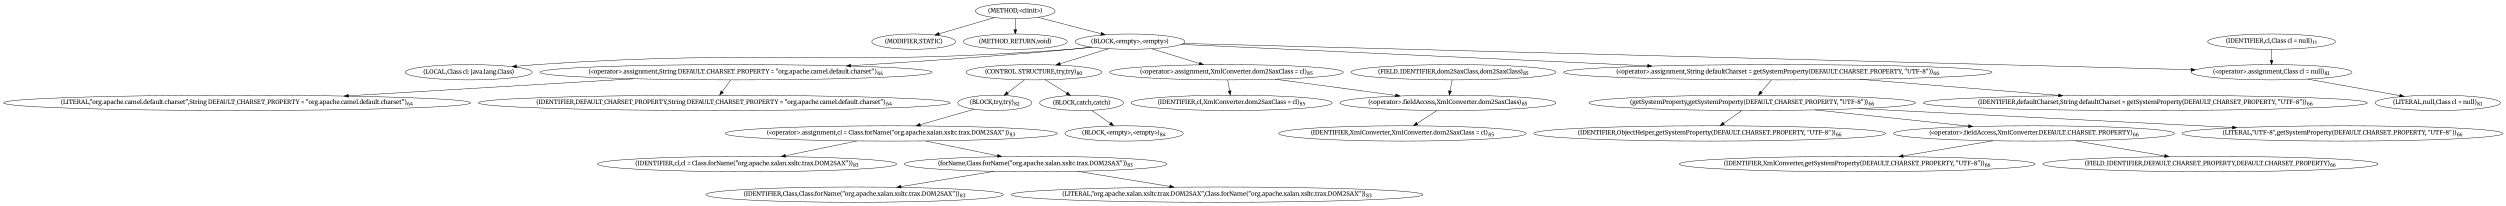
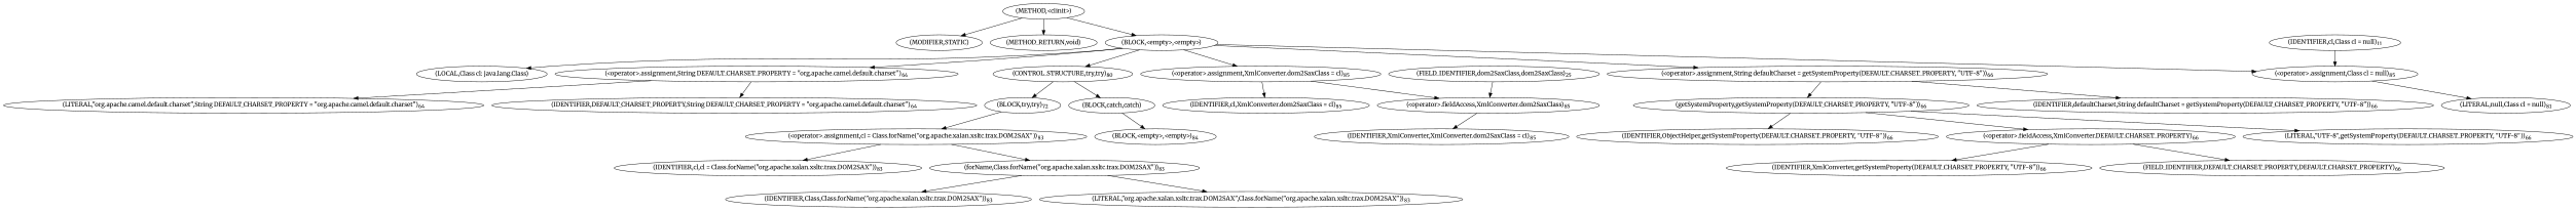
  digraph {
    fontname=Merriweather
    node [fontname=Merriweather]
    edge [fontname=Merriweather]
    n1 [label=<(METHOD,&lt;clinit&gt;)>]
    n2 [label=<(BLOCK,&lt;empty&gt;,&lt;empty&gt;)>]
    n3 [label=<(MODIFIER,STATIC)>]
    n4 [label=<(METHOD_RETURN,void)>]
    n5 [label=<(&lt;operator&gt;.assignment,String DEFAULT_CHARSET_PROPERTY = &quot;org.apache.camel.default.charset&quot;)<SUB>64</SUB>>]
    n6 [label=<(&lt;operator&gt;.assignment,String defaultCharset = getSystemProperty(DEFAULT_CHARSET_PROPERTY, &quot;UTF-8&quot;))<SUB>66</SUB>>]
    n7 [label=<(LOCAL,Class cl: java.lang.Class)>]
-   n8 [label=<(&lt;operator&gt;.assignment,Class cl = null)<SUB>81</SUB>>]
+   n8 [label=<(&lt;operator&gt;.assignment,Class cl = null)<SUB>85</SUB>>]
    n9 [label=<(CONTROL_STRUCTURE,try,try)<SUB>80</SUB>>]
    n10 [label=<(&lt;operator&gt;.assignment,XmlConverter.dom2SaxClass = cl)<SUB>85</SUB>>]
    n11 [label=<(IDENTIFIER,DEFAULT_CHARSET_PROPERTY,String DEFAULT_CHARSET_PROPERTY = &quot;org.apache.camel.default.charset&quot;)<SUB>64</SUB>>]
    n12 [label=<(LITERAL,&quot;org.apache.camel.default.charset&quot;,String DEFAULT_CHARSET_PROPERTY = &quot;org.apache.camel.default.charset&quot;)<SUB>64</SUB>>]
    n13 [label=<(IDENTIFIER,defaultCharset,String defaultCharset = getSystemProperty(DEFAULT_CHARSET_PROPERTY, &quot;UTF-8&quot;))<SUB>66</SUB>>]
    n14 [label=<(getSystemProperty,getSystemProperty(DEFAULT_CHARSET_PROPERTY, &quot;UTF-8&quot;))<SUB>66</SUB>>]
    n15 [label=<(LITERAL,null,Class cl = null)<SUB>81</SUB>>]
-   n16 [label=<(BLOCK,try,try)<SUB>82</SUB>>]
+   n16 [label=<(BLOCK,try,try)<SUB>72</SUB>>]
    n17 [label=<(BLOCK,catch,catch)>]
    n18 [label=<(&lt;operator&gt;.fieldAccess,XmlConverter.dom2SaxClass)<SUB>85</SUB>>]
    n19 [label=<(IDENTIFIER,cl,XmlConverter.dom2SaxClass = cl)<SUB>85</SUB>>]
    n20 [label=<(IDENTIFIER,ObjectHelper,getSystemProperty(DEFAULT_CHARSET_PROPERTY, &quot;UTF-8&quot;))<SUB>66</SUB>>]
    n21 [label=<(&lt;operator&gt;.fieldAccess,XmlConverter.DEFAULT_CHARSET_PROPERTY)<SUB>66</SUB>>]
    n22 [label=<(LITERAL,&quot;UTF-8&quot;,getSystemProperty(DEFAULT_CHARSET_PROPERTY, &quot;UTF-8&quot;))<SUB>66</SUB>>]
    n23 [label=<(IDENTIFIER,XmlConverter,getSystemProperty(DEFAULT_CHARSET_PROPERTY, &quot;UTF-8&quot;))<SUB>66</SUB>>]
    n24 [label=<(FIELD_IDENTIFIER,DEFAULT_CHARSET_PROPERTY,DEFAULT_CHARSET_PROPERTY)<SUB>66</SUB>>]
    n25 [label=<(IDENTIFIER,cl,Class cl = null)<SUB>11</SUB>>]
    n26 [label=<(&lt;operator&gt;.assignment,cl = Class.forName(&quot;org.apache.xalan.xsltc.trax.DOM2SAX&quot;))<SUB>83</SUB>>]
    n27 [label=<(BLOCK,&lt;empty&gt;,&lt;empty&gt;)<SUB>84</SUB>>]
    n28 [label=<(IDENTIFIER,cl,cl = Class.forName(&quot;org.apache.xalan.xsltc.trax.DOM2SAX&quot;))<SUB>83</SUB>>]
    n29 [label=<(forName,Class.forName(&quot;org.apache.xalan.xsltc.trax.DOM2SAX&quot;))<SUB>83</SUB>>]
    n30 [label=<(IDENTIFIER,Class,Class.forName(&quot;org.apache.xalan.xsltc.trax.DOM2SAX&quot;))<SUB>83</SUB>>]
    n31 [label=<(LITERAL,&quot;org.apache.xalan.xsltc.trax.DOM2SAX&quot;,Class.forName(&quot;org.apache.xalan.xsltc.trax.DOM2SAX&quot;))<SUB>83</SUB>>]
    n32 [label=<(IDENTIFIER,XmlConverter,XmlConverter.dom2SaxClass = cl)<SUB>85</SUB>>]
-   n33 [label=<(FIELD_IDENTIFIER,dom2SaxClass,dom2SaxClass)<SUB>85</SUB>>]
+   n33 [label=<(FIELD_IDENTIFIER,dom2SaxClass,dom2SaxClass)<SUB>25</SUB>>]
    n1 -> n2
    n1 -> n3
    n1 -> n4
    n2 -> n5
    n2 -> n6
    n2 -> n7
    n2 -> n8
    n2 -> n9
    n2 -> n10
    n5 -> n11
    n5 -> n12
    n6 -> n13
    n6 -> n14
    n8 -> n15
    n9 -> n16
    n9 -> n17
    n10 -> n18
    n10 -> n19
    n14 -> n20
    n14 -> n21
    n14 -> n22
    n16 -> n26
    n17 -> n27
    n18 -> n32
    n21 -> n23
    n21 -> n24
    n25 -> n8
    n26 -> n28
    n26 -> n29
    n29 -> n30
    n29 -> n31
    n33 -> n18
  }
